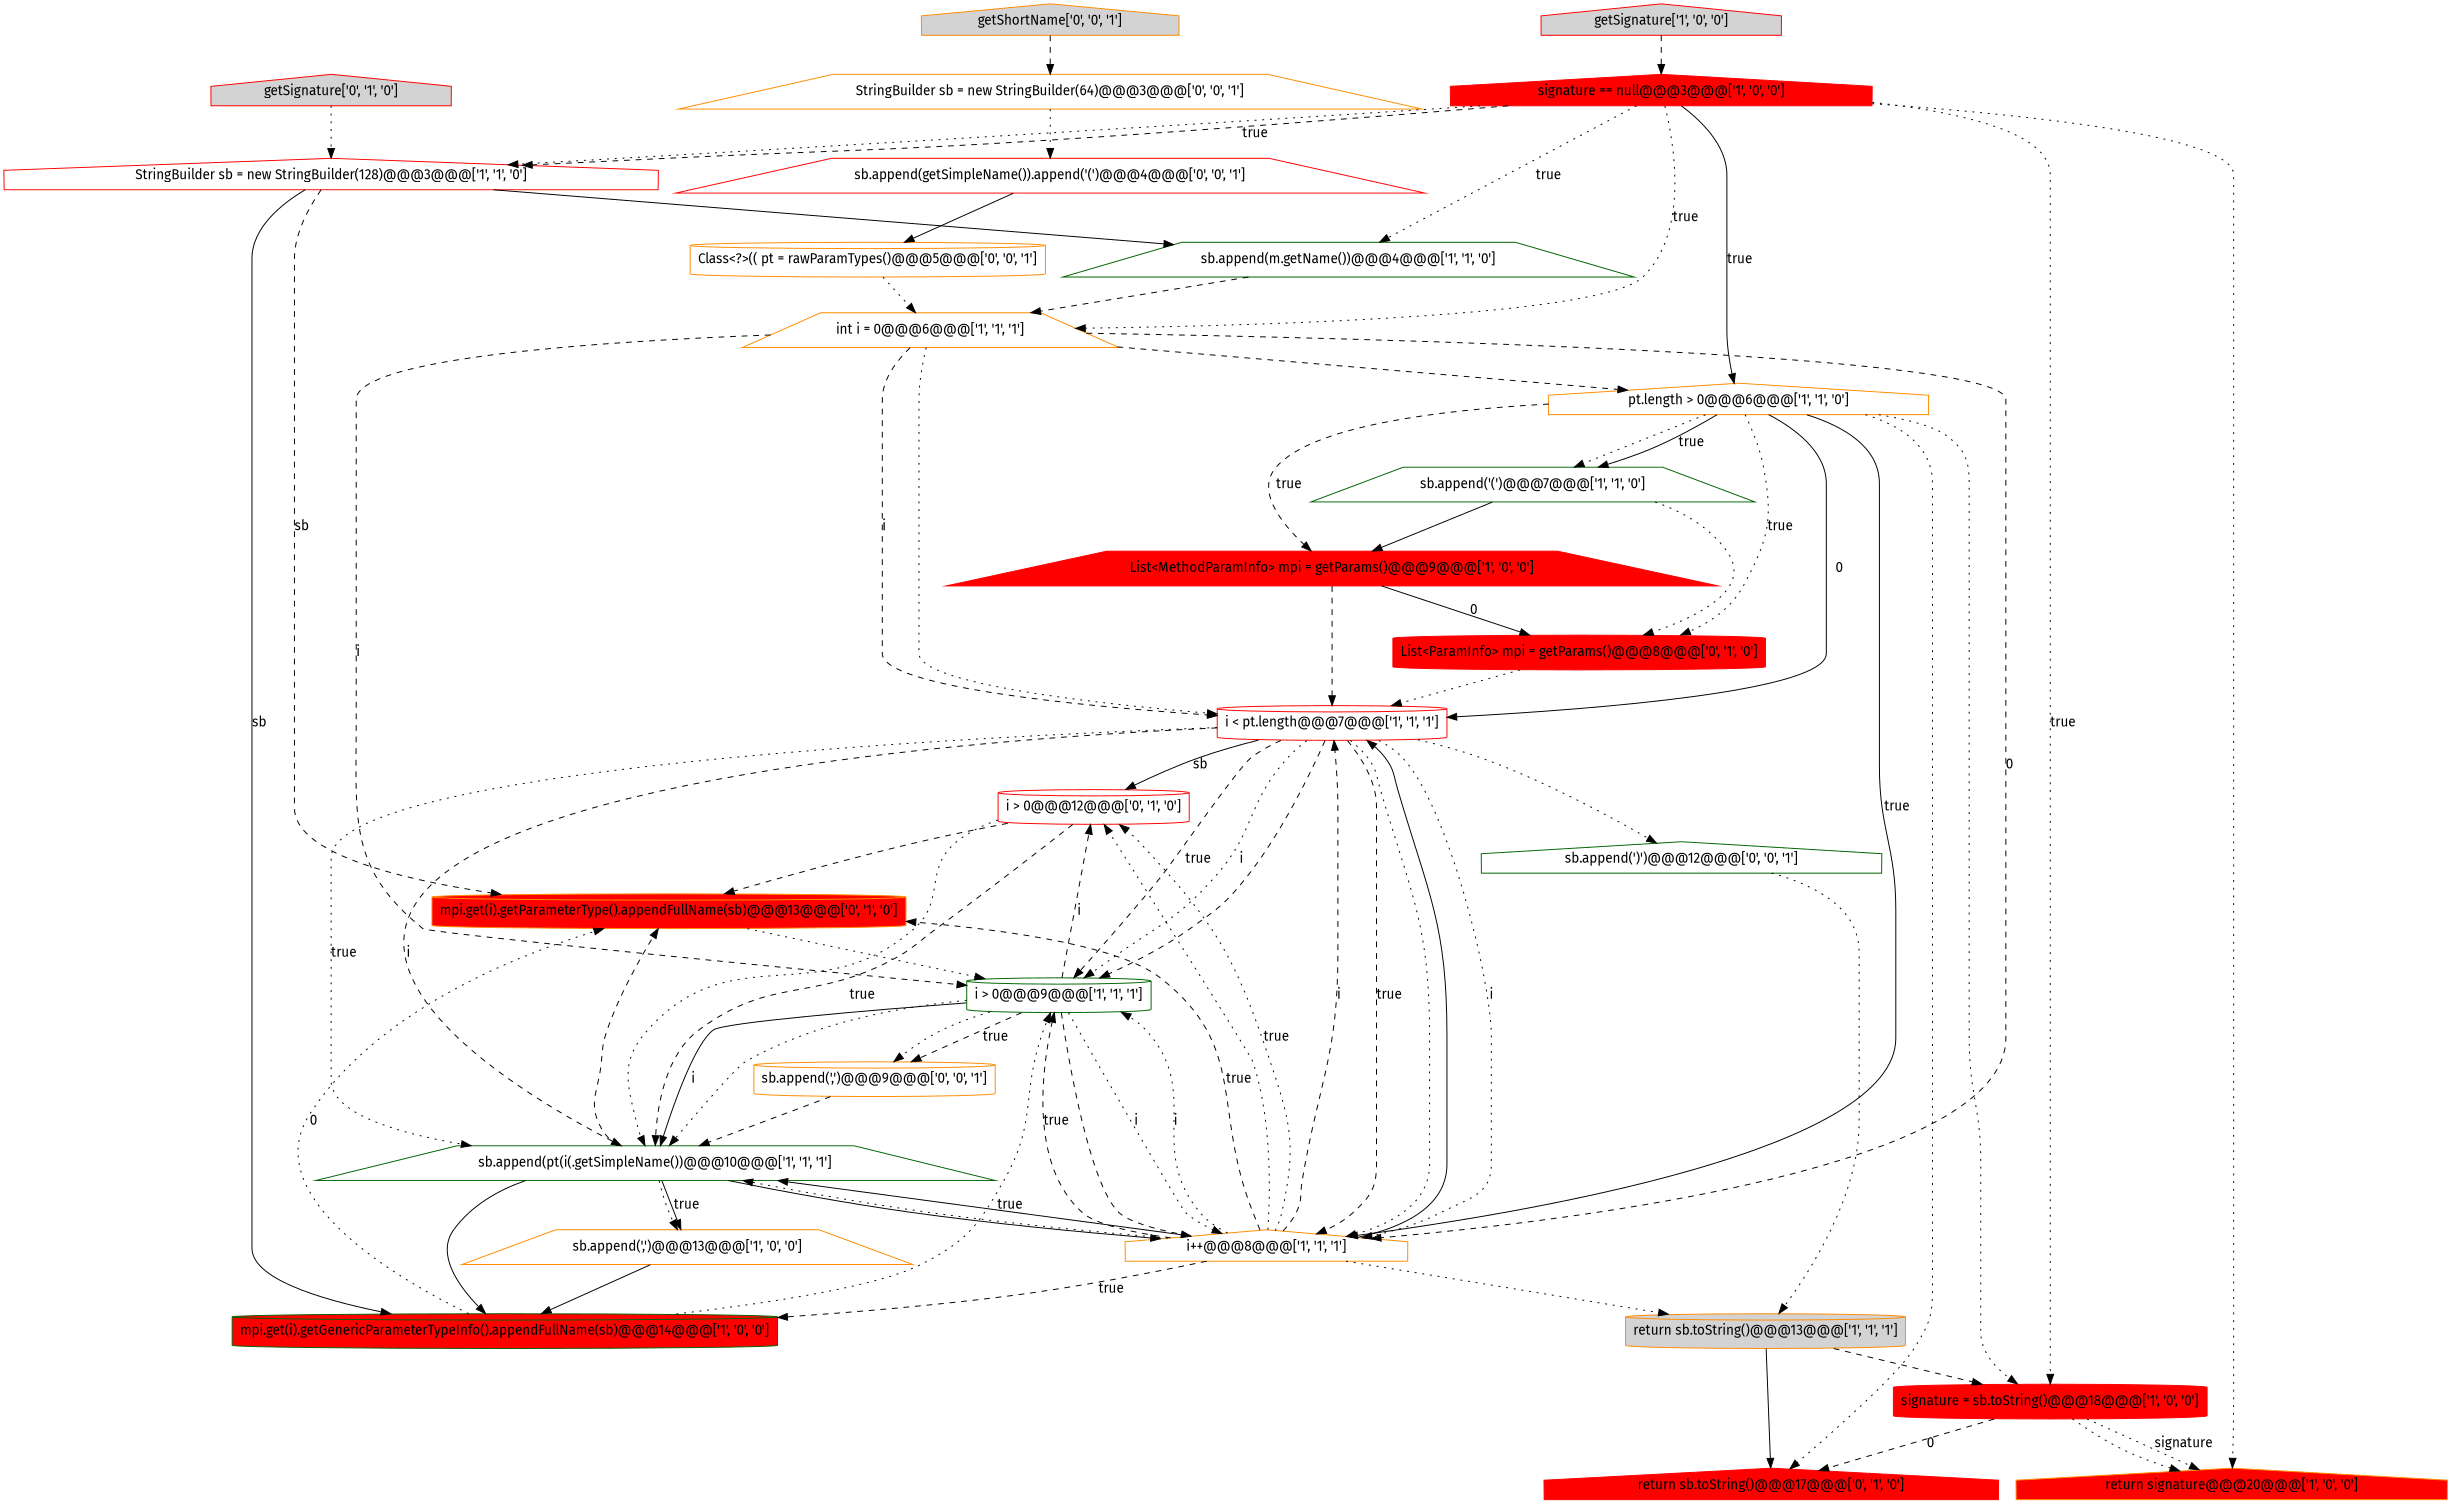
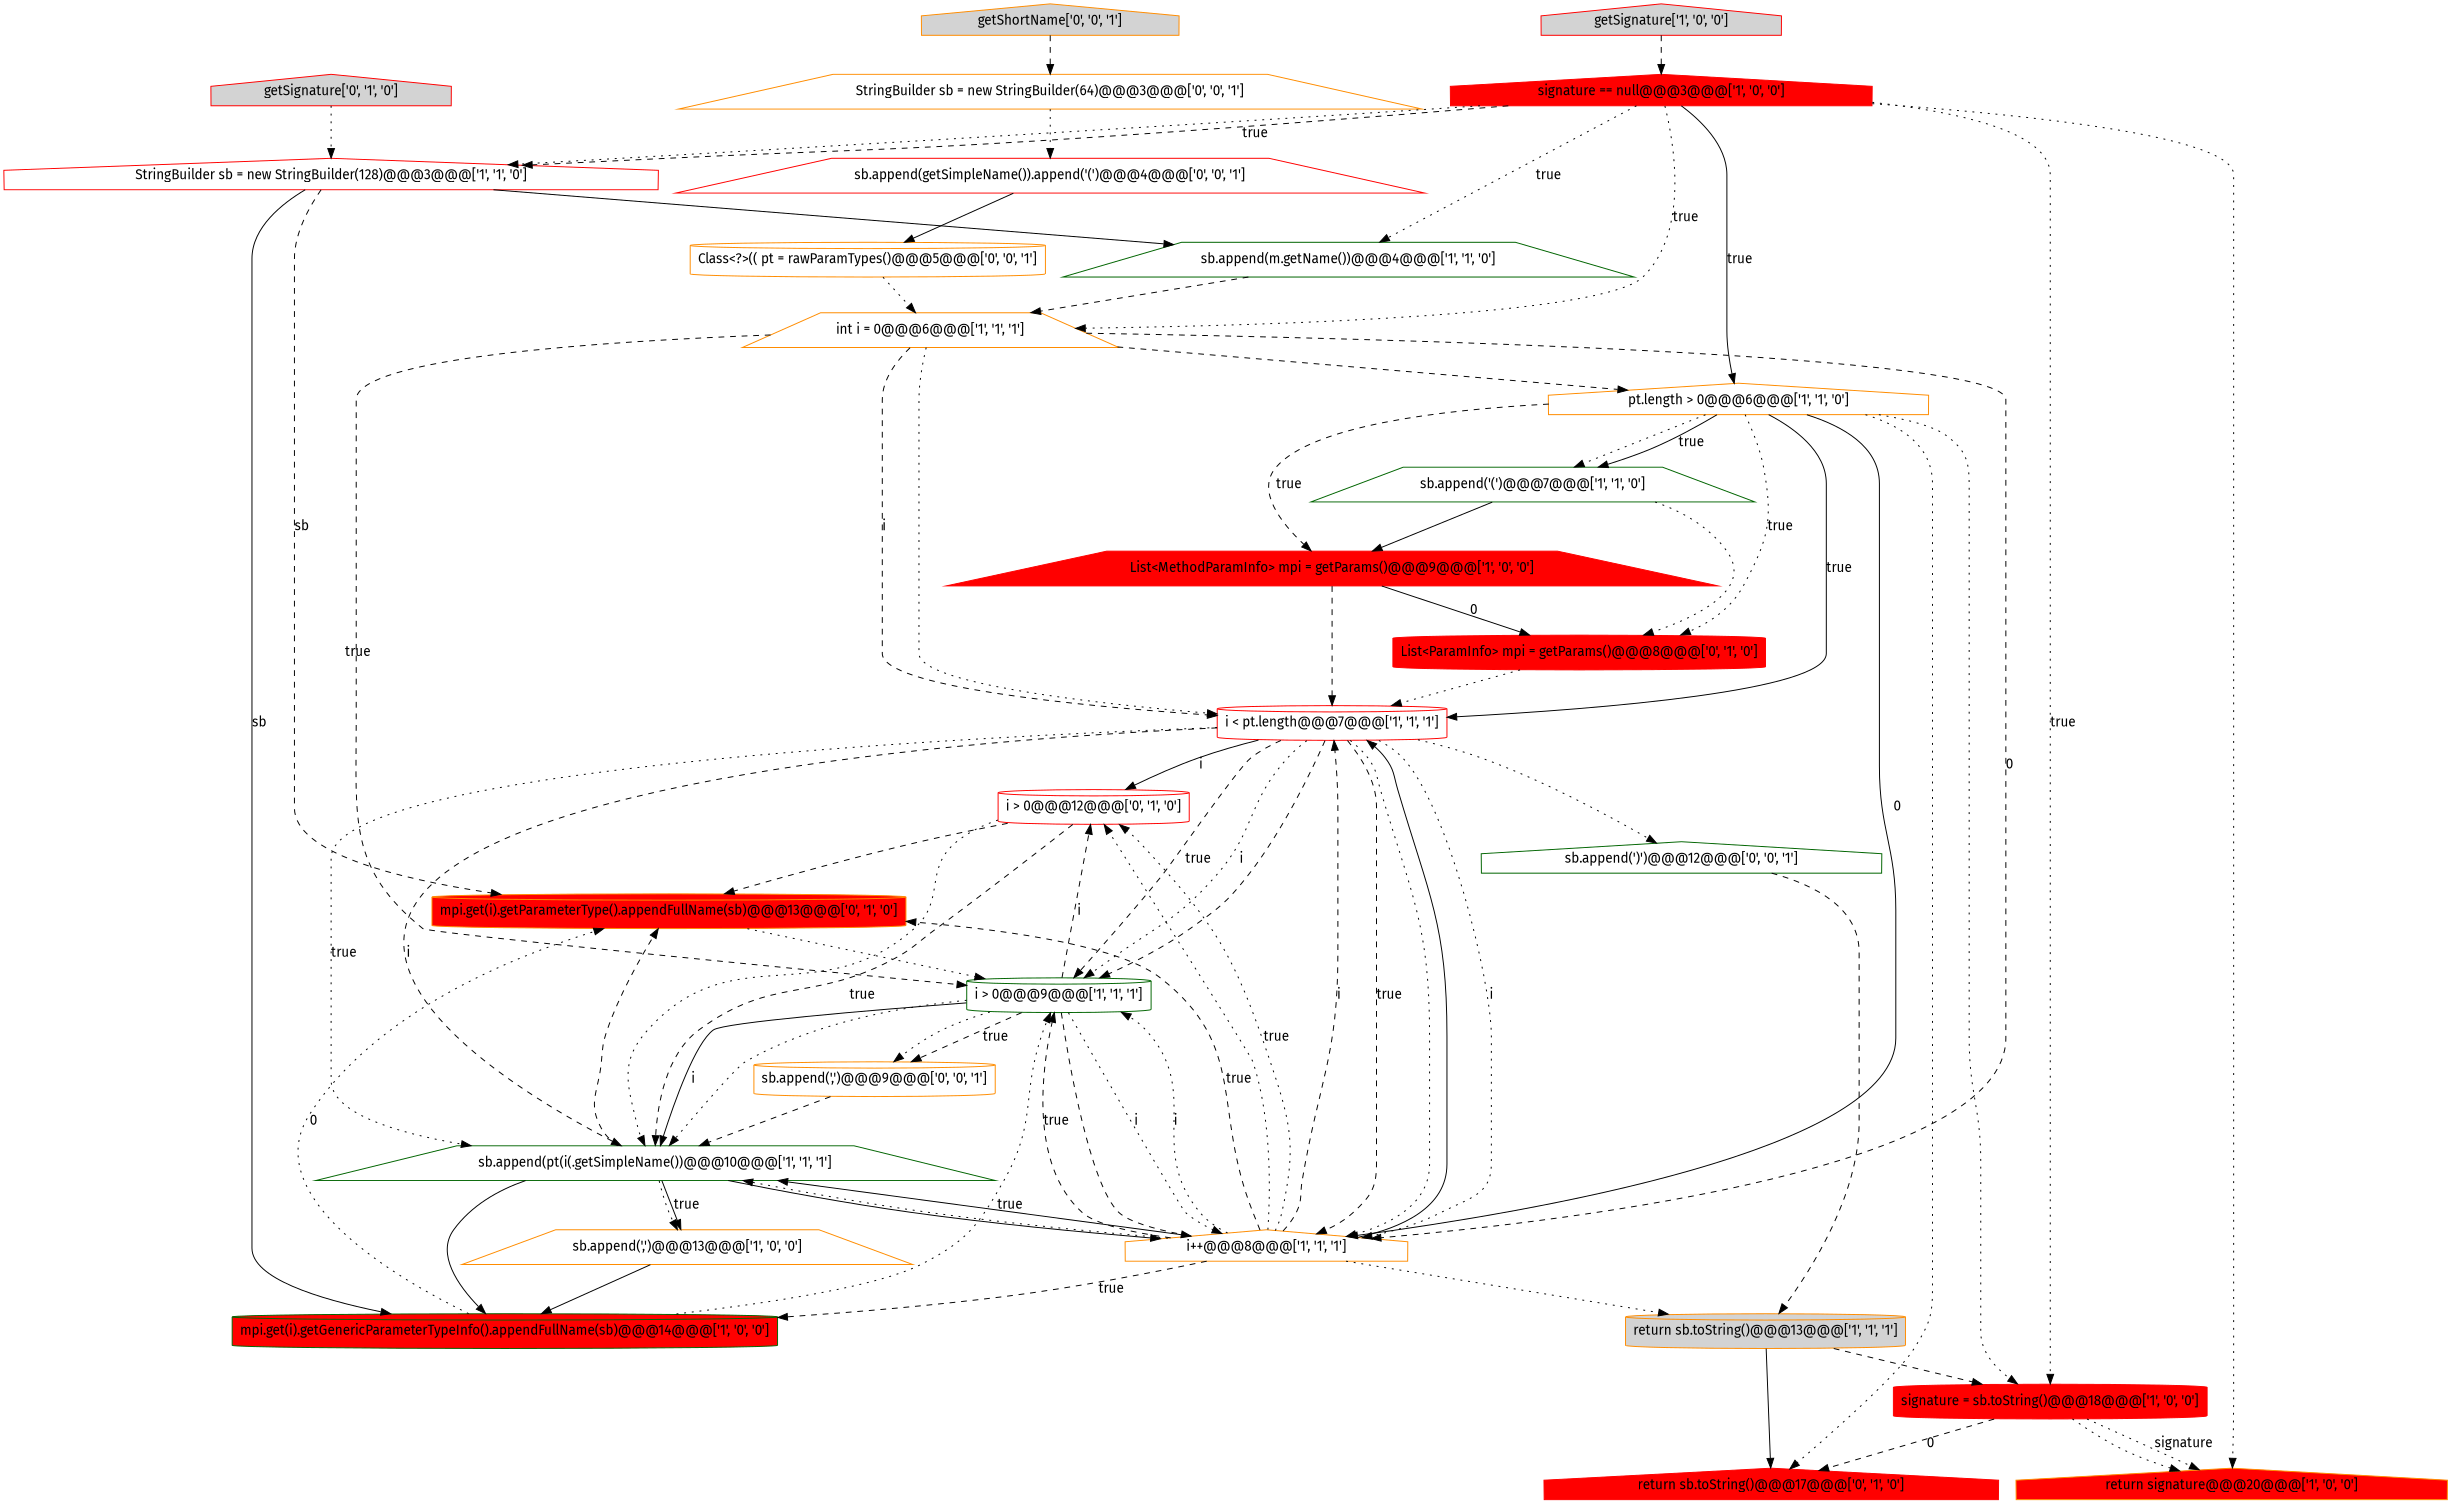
  digraph {
    fontname="Fira Sans"
    node [color=darkorange fillcolor=white fontname="Fira Sans" shape=house style=filled]
    edge [fontname="Fira Sans" style=dotted]
    n1 [fillcolor=lightgray label="getShortName['0', '0', '1']"]
    n2 [label="StringBuilder sb = new StringBuilder(64)@@@3@@@['0', '0', '1']" shape=trapezium]
    n3 [color=red label="sb.append(getSimpleName()).append('(')@@@4@@@['0', '0', '1']" shape=trapezium]
    n4 [color=red fillcolor=red label="return sb.toString()@@@17@@@['0', '1', '0']"]
    n5 [fillcolor=lightgray label="return sb.toString()@@@13@@@['1', '1', '1']" shape=cylinder]
    n6 [color=red fillcolor=red label="signature = sb.toString()@@@18@@@['1', '0', '0']" shape=cylinder]
    n7 [fillcolor=red label="return signature@@@20@@@['1', '0', '0']"]
    n8 [label="Class<?>(( pt = rawParamTypes()@@@5@@@['0', '0', '1']" shape=cylinder]
    n9 [label="int i = 0@@@6@@@['1', '1', '1']" shape=trapezium]
    n10 [color=darkgreen label="sb.append(')')@@@12@@@['0', '0', '1']"]
    n11 [color=red fillcolor=lightgray label="getSignature['0', '1', '0']"]
    n12 [color=red label="StringBuilder sb = new StringBuilder(128)@@@3@@@['1', '1', '0']"]
    n13 [fillcolor=red label="mpi.get(i).getParameterType().appendFullName(sb)@@@13@@@['0', '1', '0']" shape=cylinder]
    n14 [color=darkgreen fillcolor=red label="mpi.get(i).getGenericParameterTypeInfo().appendFullName(sb)@@@14@@@['1', '0', '0']" shape=cylinder]
    n15 [color=darkgreen label="sb.append(m.getName())@@@4@@@['1', '1', '0']" shape=trapezium]
    n16 [color=red label="i < pt.length@@@7@@@['1', '1', '1']" shape=cylinder]
    n17 [color=red label="i > 0@@@12@@@['0', '1', '0']" shape=cylinder]
    n18 [label="i++@@@8@@@['1', '1', '1']"]
    n19 [color=darkgreen label="sb.append(pt(i(.getSimpleName())@@@10@@@['1', '1', '1']" shape=trapezium]
    n20 [color=darkgreen label="i > 0@@@9@@@['1', '1', '1']" shape=cylinder]
    n21 [label="sb.append(',')@@@13@@@['1', '0', '0']" shape=trapezium]
    n22 [label="sb.append(',')@@@9@@@['0', '0', '1']" shape=cylinder]
    n23 [label="pt.length > 0@@@6@@@['1', '1', '0']"]
    n24 [color=red fillcolor=red label="List<ParamInfo> mpi = getParams()@@@8@@@['0', '1', '0']" shape=cylinder]
    n25 [color=red fillcolor=red label="List<MethodParamInfo> mpi = getParams()@@@9@@@['1', '0', '0']" shape=trapezium]
    n26 [color=darkgreen label="sb.append('(')@@@7@@@['1', '1', '0']" shape=trapezium]
    n27 [color=red fillcolor=lightgray label="getSignature['1', '0', '0']"]
    n28 [color=red fillcolor=red label="signature == null@@@3@@@['1', '0', '0']"]
    n1 -> n2 [style=dashed]
    n2 -> n3
    n3 -> n8 [style=solid]
    n5 -> n4 [style=solid]
    n5 -> n6 [style=dashed]
    n6 -> n4 [label=0 style=dashed]
    n6 -> n7
    n6 -> n7 [label=signature]
    n8 -> n9
    n9 -> n16
    n9 -> n16 [label=i style=dashed]
    n9 -> n18 [label=0 style=dashed]
-   n9 -> n20 [label=i style=dashed]
+   n9 -> n20 [label=true style=dashed]
    n9 -> n23 [style=dashed]
-   n10 -> n5
+   n10 -> n5 [style=dashed]
    n11 -> n12
    n12 -> n13 [label=sb style=dashed]
    n12 -> n14 [label=sb style=solid]
    n12 -> n15 [style=solid]
    n13 -> n20
    n14 -> n13 [label=0]
    n14 -> n20
    n15 -> n9 [style=dashed]
    n16 -> n10
-   n16 -> n17 [label=sb style=solid]
+   n16 -> n17 [label=i style=solid]
    n16 -> n18 [label=true style=dashed]
    n16 -> n18
    n16 -> n18 [label=i]
    n16 -> n19 [label=i style=dashed]
    n16 -> n19 [label=true]
    n16 -> n20 [label=true style=dashed]
    n16 -> n20 [label=i]
    n16 -> n20 [style=dashed]
    n17 -> n13 [style=dashed]
    n17 -> n19
    n17 -> n19 [label=true style=dashed]
    n18 -> n5
    n18 -> n13 [label=true style=dashed]
    n18 -> n14 [label=true style=dashed]
    n18 -> n16 [label=i style=dashed]
    n18 -> n16 [style=solid]
    n18 -> n17
    n18 -> n17 [label=true]
    n18 -> n19
    n18 -> n19 [label=true style=solid]
    n18 -> n20 [label=i]
    n18 -> n20 [label=true style=dashed]
    n19 -> n13 [style=dashed]
    n19 -> n14 [style=solid]
    n19 -> n18 [style=solid]
    n19 -> n21
    n19 -> n21 [label=true style=solid]
    n20 -> n17 [label=i style=dashed]
    n20 -> n18 [style=dashed]
    n20 -> n18 [label=i]
    n20 -> n19 [label=i style=solid]
    n20 -> n19
    n20 -> n22
    n20 -> n22 [label=true style=dashed]
    n21 -> n14 [style=solid]
    n22 -> n19 [style=dashed]
    n23 -> n4
    n23 -> n6
-   n23 -> n16 [label=0 style=solid]
-   n23 -> n18 [label=true style=solid]
+   n23 -> n16 [label=true style=solid]
+   n23 -> n18 [label=0 style=solid]
    n23 -> n24 [label=true]
    n23 -> n25 [label=true style=dashed]
    n23 -> n26
    n23 -> n26 [label=true style=solid]
    n24 -> n16
    n25 -> n16 [style=dashed]
    n25 -> n24 [label=0 style=solid]
    n26 -> n24
    n26 -> n25 [style=solid]
    n27 -> n28 [style=dashed]
    n28 -> n6 [label=true]
    n28 -> n7
    n28 -> n9 [label=true]
    n28 -> n12
    n28 -> n12 [label=true style=dashed]
    n28 -> n15 [label=true]
    n28 -> n23 [label=true style=solid]
  }
